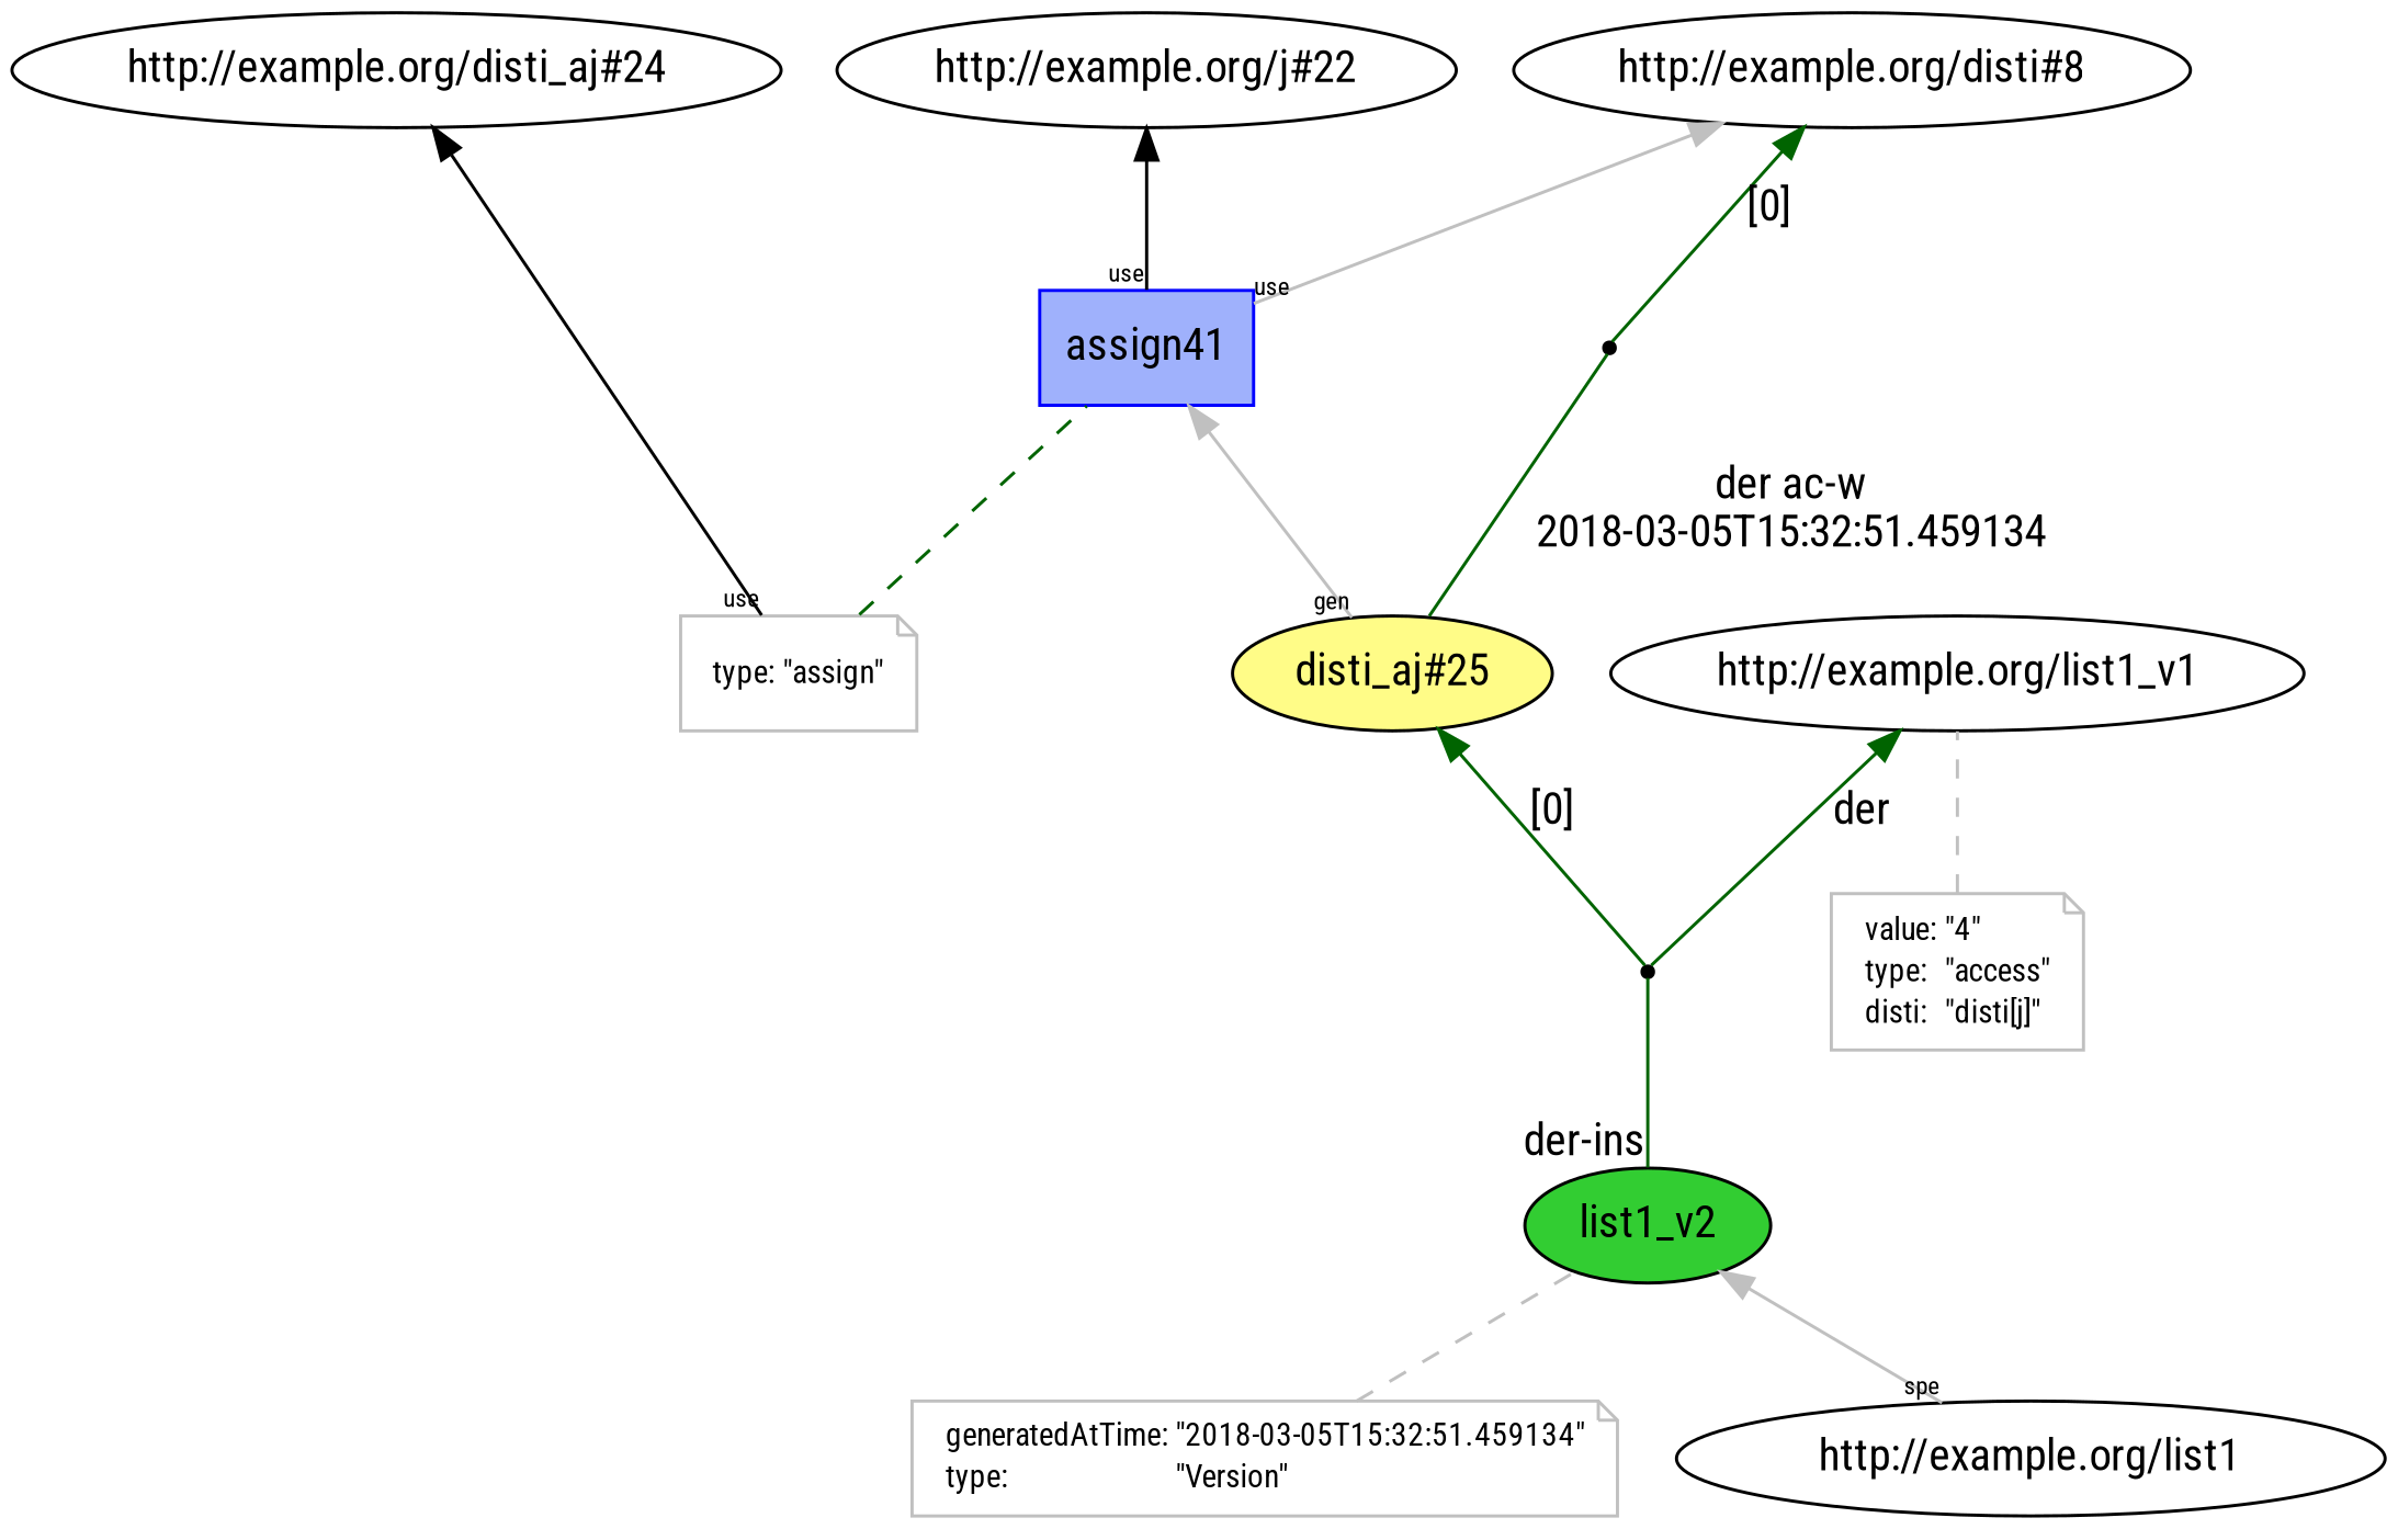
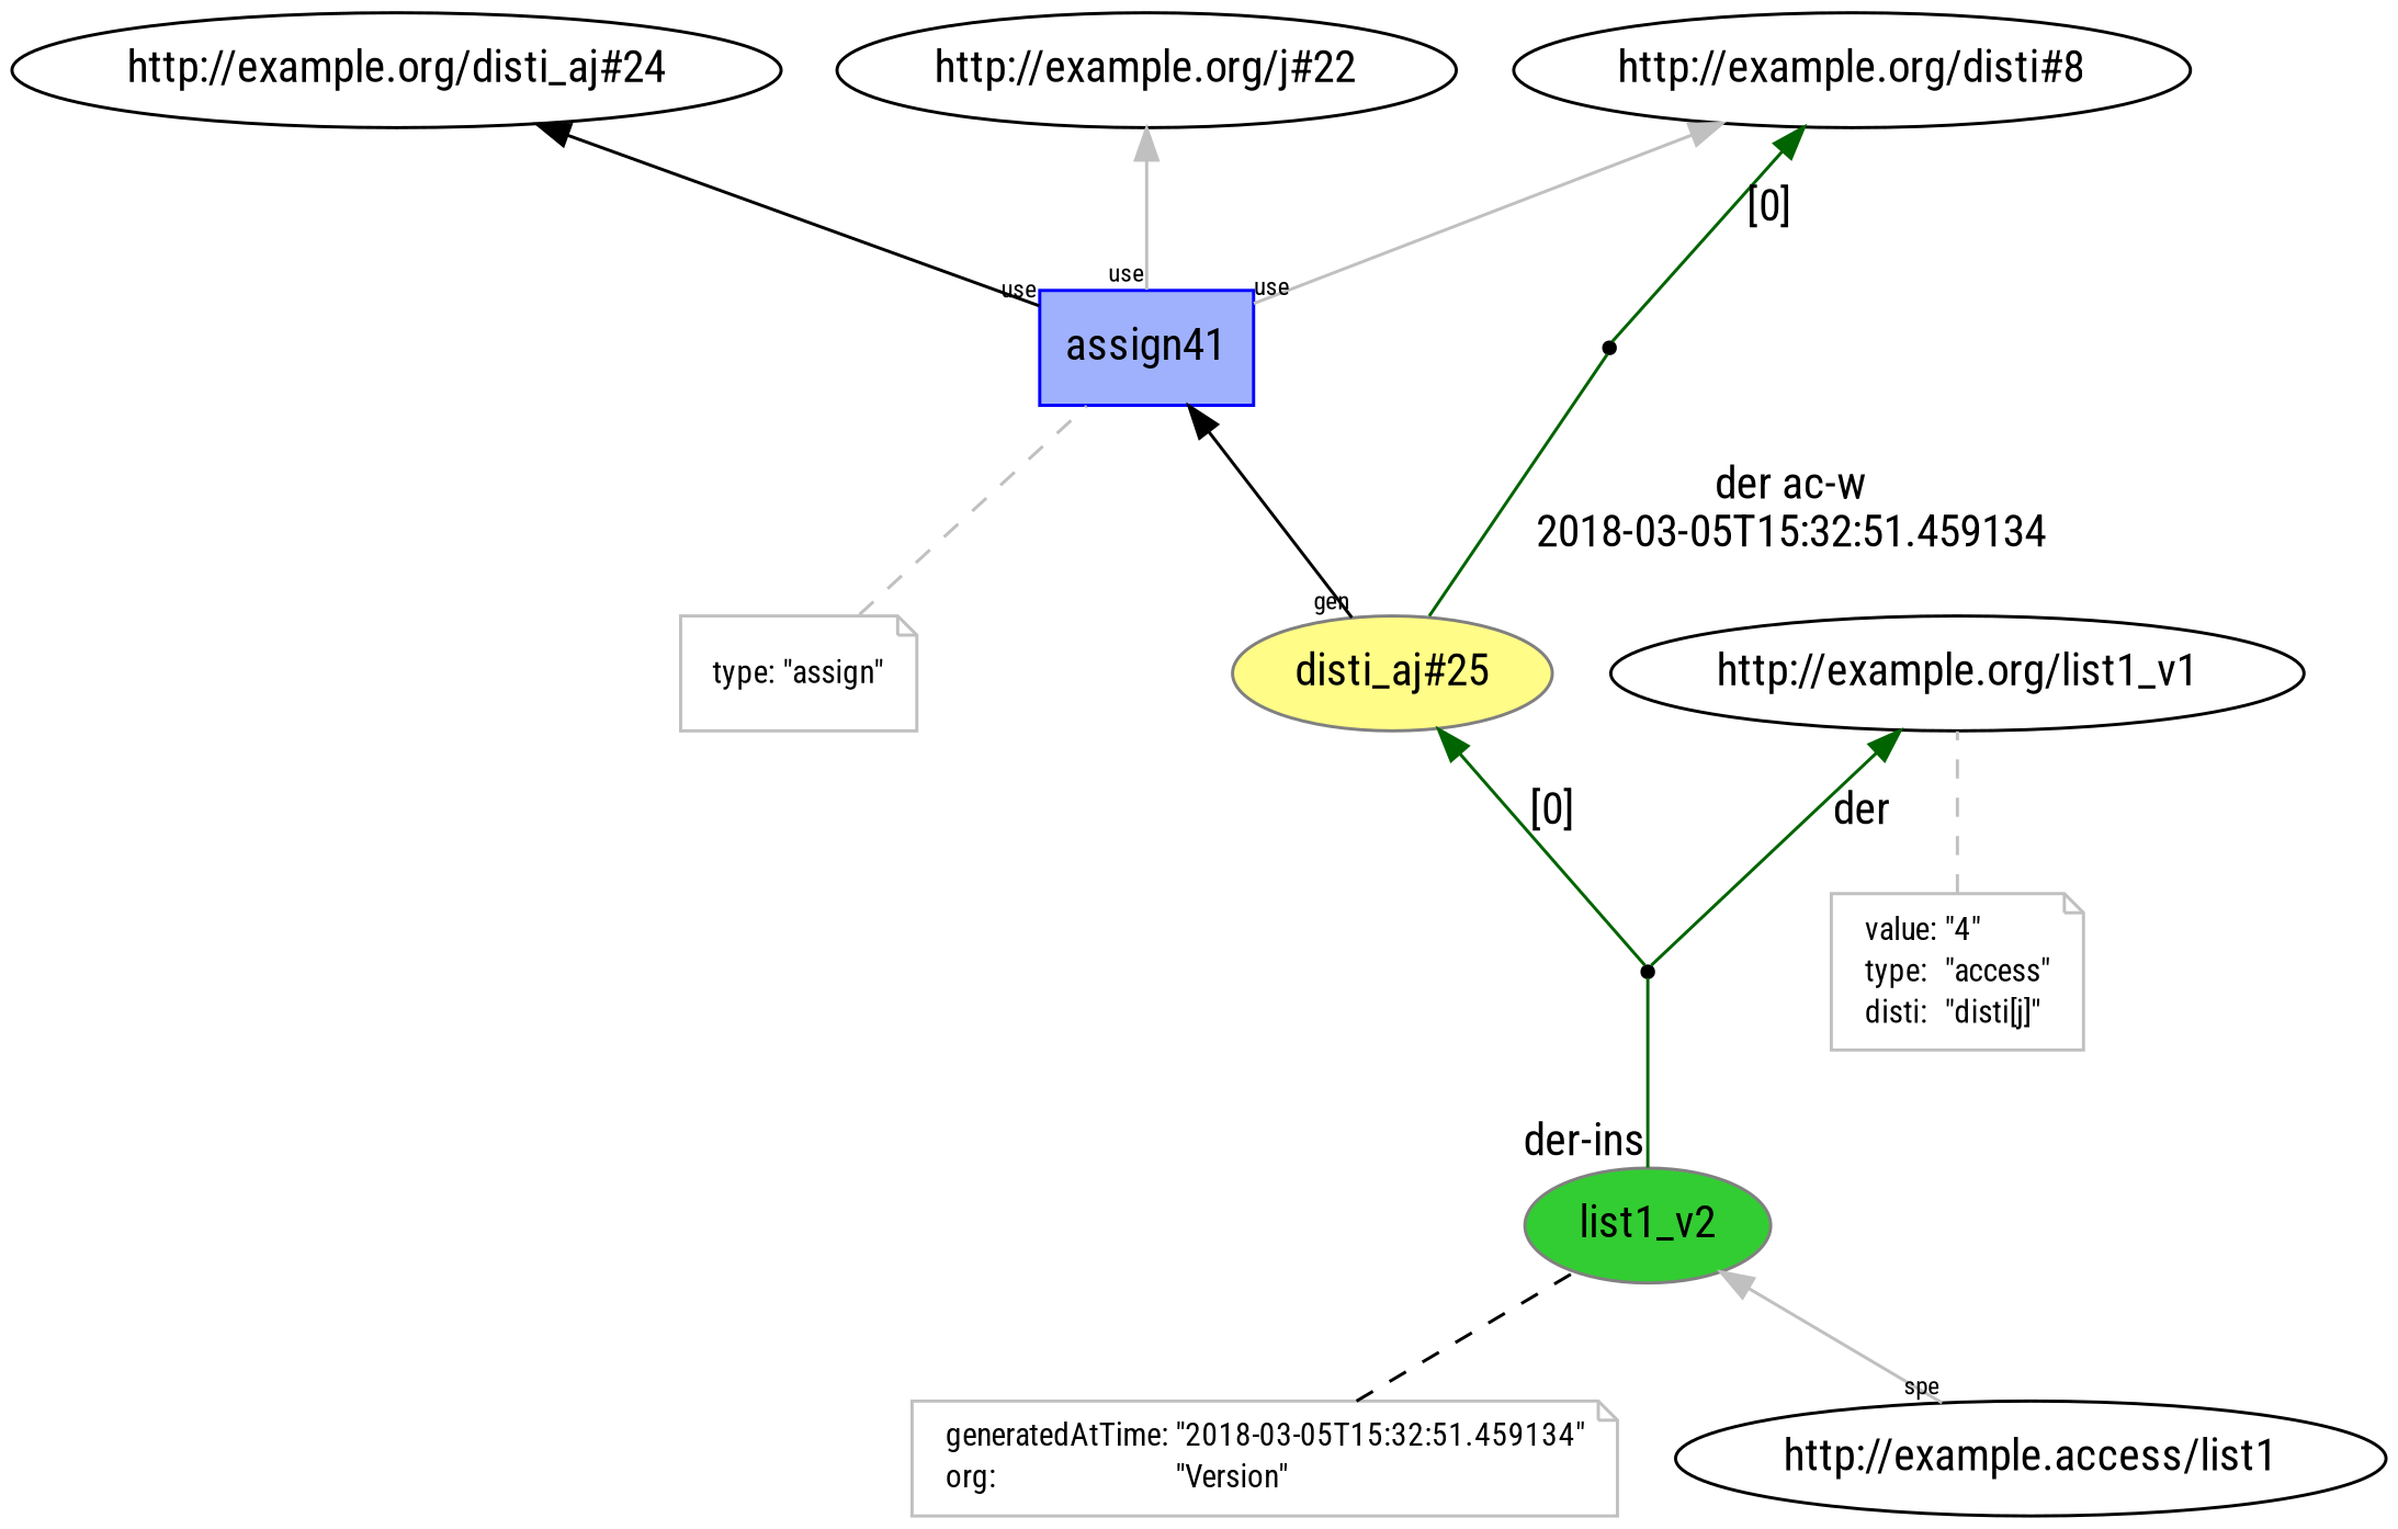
  digraph {
    fontname="Roboto Condensed"
    rankdir=BT
    node [fontname="Roboto Condensed"]
    edge [fontname="Roboto Condensed" labelangle=60.0 labeldistance=1.5 labelfontsize=8 rotation=20 color=darkgreen]
-   n1 [color=black fillcolor="#FFFC87" label="disti_aj#25" style=filled]
+   n1 [color="#808080" fillcolor="#FFFC87" label="disti_aj#25" style=filled]
    n2 [color="#0000FF" fillcolor="#9FB1FC" label=assign41 shape=polygon sides=4 style=filled]
    bn1 [shape=point]
    "http://example.org/disti#8"
    "http://example.org/j#22"
    "http://example.org/disti_aj#24"
    n7 [color=gray fontcolor=black fontsize=10 label=<<TABLE cellpadding="0" border="0"> 	<TR> 	    <TD align="left">value:</TD> 	    <TD align="left">&quot;4&quot;</TD> 	</TR> 	<TR> 	    <TD align="left">type:</TD> 	    <TD align="left">&quot;access&quot;</TD> 	</TR> 	<TR> 	    <TD align="left">disti:</TD> 	    <TD align="left">&quot;disti[j]&quot;</TD> 	</TR> </TABLE>> shape=note]
    "http://example.org/list1_v1"
-   n9 [color=black fillcolor="#32CD32" label=list1_v2 style=filled]
+   n9 [color="#808080" fillcolor="#32CD32" label=list1_v2 style=filled]
    bn0 [shape=point]
-   n11 [color=gray fontcolor=black fontsize=10 label=<<TABLE cellpadding="0" border="0"> 	<TR> 	    <TD align="left">generatedAtTime:</TD> 	    <TD align="left">&quot;2018-03-05T15:32:51.459134&quot;</TD> 	</TR> 	<TR> 	    <TD align="left">type:</TD> 	    <TD align="left">&quot;Version&quot;</TD> 	</TR> </TABLE>> shape=note]
-   "http://example.org/list1"
+   n11 [color=gray fontcolor=black fontsize=10 label=<<TABLE cellpadding="0" border="0"> 	<TR> 	    <TD align="left">generatedAtTime:</TD> 	    <TD align="left">&quot;2018-03-05T15:32:51.459134&quot;</TD> 	</TR> 	<TR> 	    <TD align="left">org:</TD> 	    <TD align="left">&quot;Version&quot;</TD> 	</TR> </TABLE>> shape=note]
+   "http://example.org/list1" [label="http://example.access/list1"]
    n13 [color=gray fontcolor=black fontsize=10 label=<<TABLE cellpadding="0" border="0"> 	<TR> 	    <TD align="left">type:</TD> 	    <TD align="left">&quot;assign&quot;</TD> 	</TR> </TABLE>> shape=note]
-   n1 -> n2 [taillabel=gen color=gray]
+   n1 -> n2 [taillabel=gen color=""]
    n1 -> bn1 [arrowhead=none label="der ac-w\n2018-03-05T15:32:51.459134" labelangle="" labeldistance="" labelfontsize="" rotation=""]
    n2 -> "http://example.org/disti#8" [color=gray taillabel=use]
-   n2 -> "http://example.org/j#22" [taillabel=use color=""]
-   n13 -> "http://example.org/disti_aj#24" [taillabel=use color=""]
+   n2 -> "http://example.org/j#22" [taillabel=use color=gray]
+   n2 -> "http://example.org/disti_aj#24" [taillabel=use color=""]
    bn1 -> "http://example.org/disti#8" [label="[0]"]
    n7 -> "http://example.org/list1_v1" [arrowhead=none color=gray style=dashed labelangle="" labeldistance="" labelfontsize="" rotation=""]
    n9 -> bn0 [arrowhead=none taillabel="der-ins" labelangle="" labeldistance="" labelfontsize="" rotation=""]
    bn0 -> n1 [label="[0]"]
    bn0 -> "http://example.org/list1_v1" [label=der]
-   n11 -> n9 [arrowhead=none color=gray style=dashed labelangle="" labeldistance="" labelfontsize="" rotation=""]
+   n11 -> n9 [arrowhead=none color=black style=dashed labelangle="" labeldistance="" labelfontsize="" rotation=""]
    "http://example.org/list1" -> n9 [color=gray taillabel=spe]
-   n13 -> n2 [arrowhead=none style=dashed labelangle="" labeldistance="" labelfontsize="" rotation=""]
+   n13 -> n2 [arrowhead=none color=gray style=dashed labelangle="" labeldistance="" labelfontsize="" rotation=""]
  }
